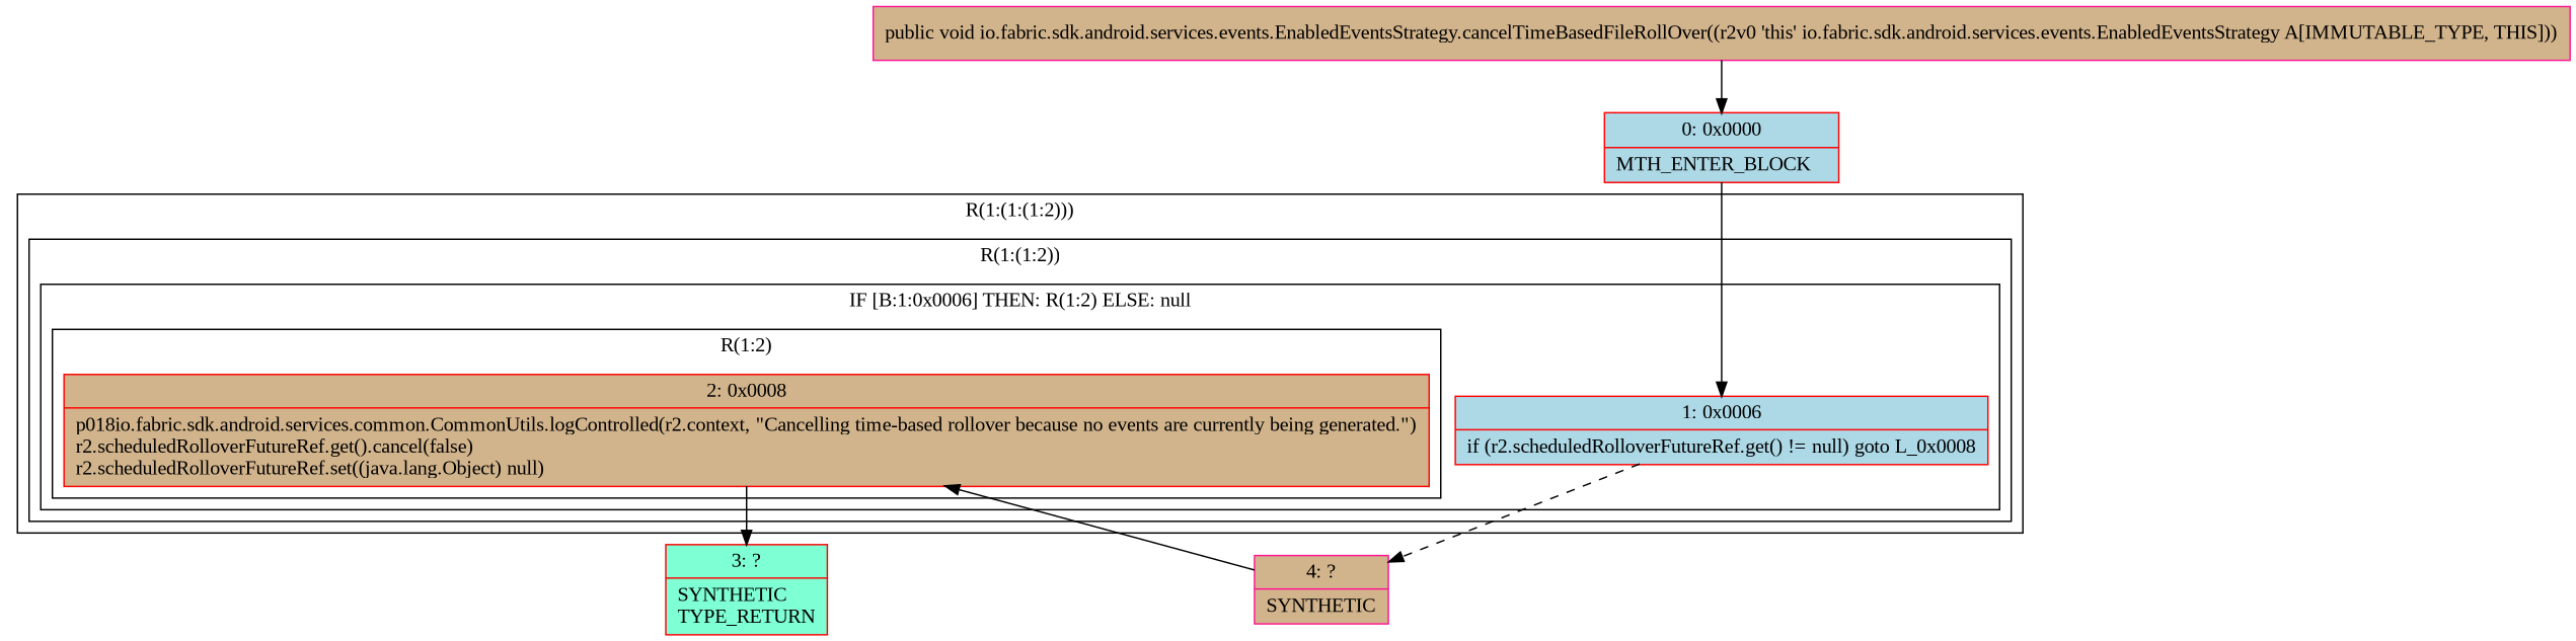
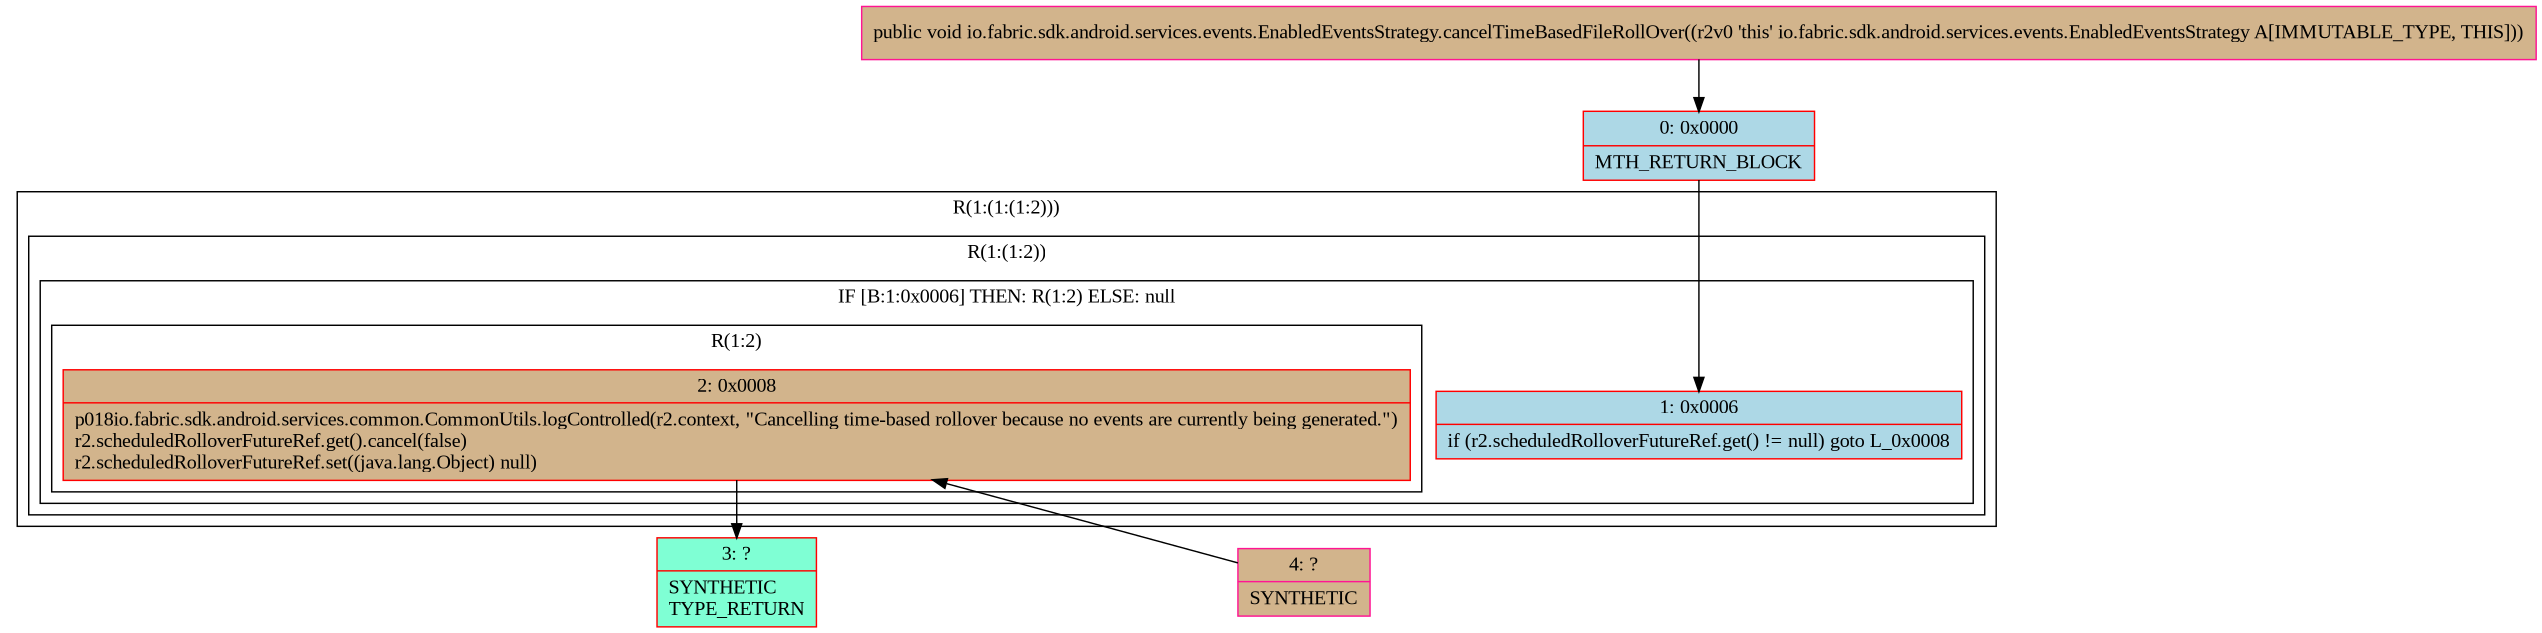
  digraph {
    fontname="Liberation Serif"
    node [color=red fillcolor=tan fontname="Liberation Serif" shape=record style=filled]
    edge [fontname="Liberation Serif"]
    n1 [label="{2\:\ 0x0008|p018io.fabric.sdk.android.services.common.CommonUtils.logControlled(r2.context, \"Cancelling time\-based rollover because no events are currently being generated.\")\lr2.scheduledRolloverFutureRef.get().cancel(false)\lr2.scheduledRolloverFutureRef.set((java.lang.Object) null)\l}"]
    n2 [fillcolor=lightblue label="{1\:\ 0x0006|if (r2.scheduledRolloverFutureRef.get() != null) goto L_0x0008\l}"]
    n3 [fillcolor=aquamarine label="{3\:\ ?|SYNTHETIC\lTYPE_RETURN\l}"]
    n4 [color=deeppink label="{4\:\ ?|SYNTHETIC\l}"]
-   n5 [fillcolor=lightblue label="{0\:\ 0x0000|MTH_ENTER_BLOCK\l}"]
+   n5 [fillcolor=lightblue label="{0\:\ 0x0000|MTH_RETURN_BLOCK\l}"]
    n6 [color=deeppink label="{public void io.fabric.sdk.android.services.events.EnabledEventsStrategy.cancelTimeBasedFileRollOver((r2v0 'this' io.fabric.sdk.android.services.events.EnabledEventsStrategy A[IMMUTABLE_TYPE, THIS])) }"]
    subgraph cluster_1 {
      label="R(1:(1:(1:2)))"
      subgraph cluster_2 {
        label="R(1:(1:2))"
        subgraph cluster_3 {
          label="IF [B:1:0x0006] THEN: R(1:2) ELSE: null"
          n2
          subgraph cluster_4 {
            label="R(1:2)"
            n1
          }
        }
      }
    }
    n1 -> n3
-   n2 -> n4 [style=dashed]
    n4 -> n1
    n5 -> n2
    n6 -> n5
  }
